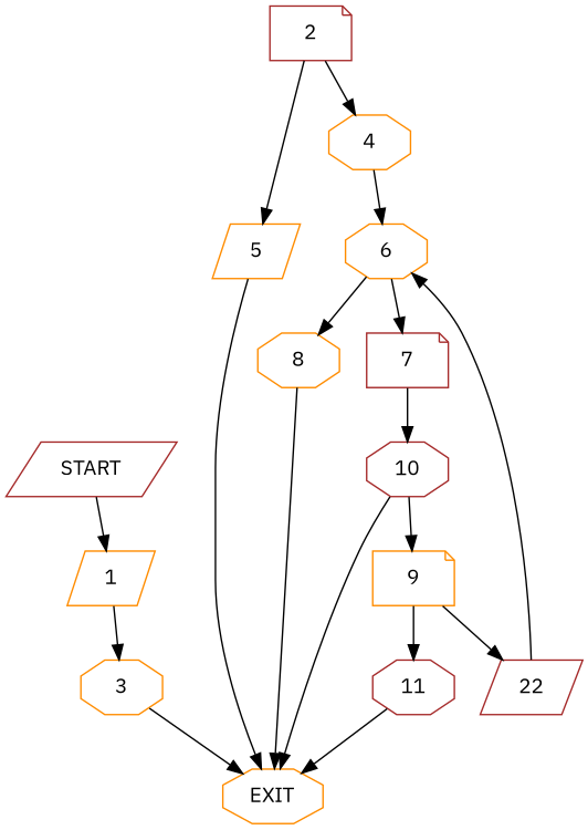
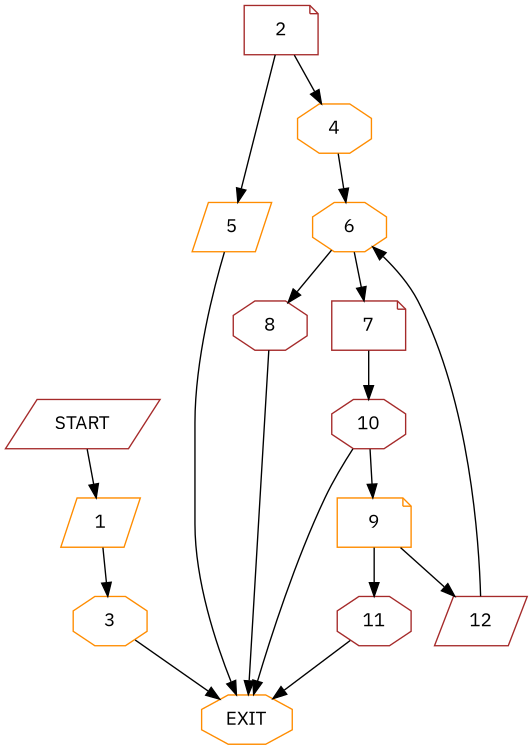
  digraph {
    fontname="IBM Plex Sans"
    node [color=brown fontname="IBM Plex Sans" shape=octagon]
    edge [fontname="IBM Plex Sans"]
    n1 [label=START shape=parallelogram]
    1 [color=darkorange shape=parallelogram]
    3 [color=darkorange]
    n4 [color=darkorange label=EXIT]
    2 [shape=note]
    4 [color=darkorange]
    5 [color=darkorange shape=parallelogram]
    6 [color=darkorange]
    7 [shape=note]
-   8 [color=darkorange]
+   8
    10
    9 [color=darkorange shape=note]
    11
-   12 [shape=parallelogram label=22]
+   12 [shape=parallelogram]
    n1 -> 1
    1 -> 3
    3 -> n4
    2 -> 4
    2 -> 5
    4 -> 6
    5 -> n4
    6 -> 7
    6 -> 8
    7 -> 10
    8 -> n4
    10 -> n4
    10 -> 9
    9 -> 11
    9 -> 12
    11 -> n4
    12 -> 6
  }
